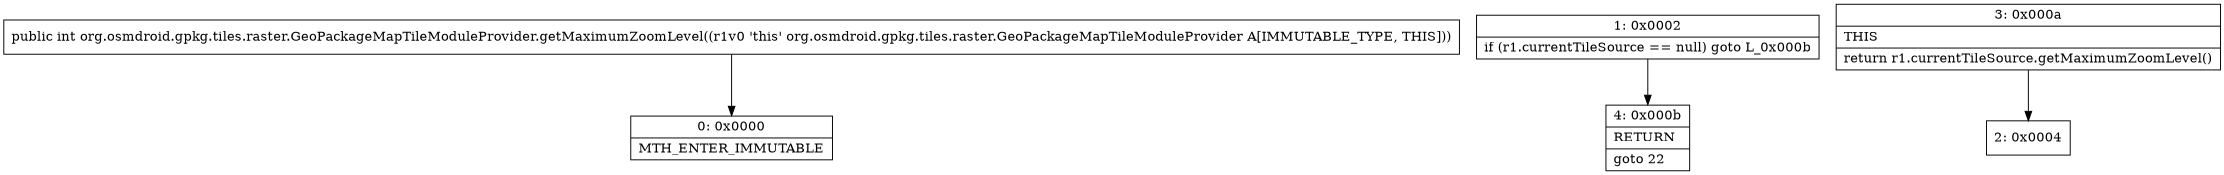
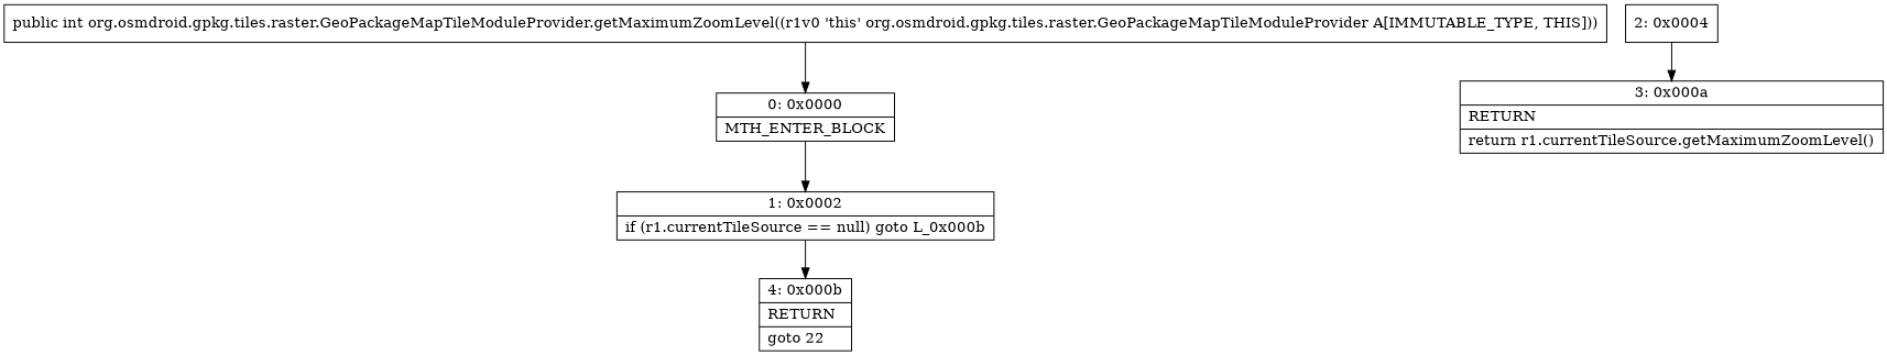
  digraph {
    node [shape=record]
-   n1 [label="{0\:\ 0x0000|MTH_ENTER_IMMUTABLE\l}"]
+   n1 [label="{0\:\ 0x0000|MTH_ENTER_BLOCK\l}"]
    n2 [label="{1\:\ 0x0002|if (r1.currentTileSource == null) goto L_0x000b\l}"]
    n3 [label="{4\:\ 0x000b|RETURN\l|goto 22\l}"]
    n4 [label="{2\:\ 0x0004}"]
-   n5 [label="{3\:\ 0x000a|THIS\l|return r1.currentTileSource.getMaximumZoomLevel()\l}"]
+   n5 [label="{3\:\ 0x000a|RETURN\l|return r1.currentTileSource.getMaximumZoomLevel()\l}"]
    n6 [label="{public int org.osmdroid.gpkg.tiles.raster.GeoPackageMapTileModuleProvider.getMaximumZoomLevel((r1v0 'this' org.osmdroid.gpkg.tiles.raster.GeoPackageMapTileModuleProvider A[IMMUTABLE_TYPE, THIS])) }"]
+   n1 -> n2
    n2 -> n3
-   n5 -> n4
+   n4 -> n5
    n6 -> n1
  }
